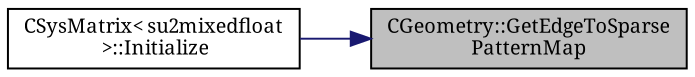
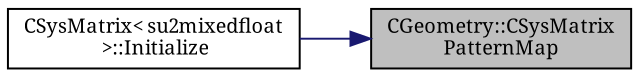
  digraph {
    rankdir=RL
    fontname="Noto Serif"
    node [color=black fontname="Noto Serif" fontsize=10 shape=record style=filled]
-   n1 [fillcolor=grey75 fontcolor=black height=0.2 label="CGeometry::GetEdgeToSparse\lPatternMap" width=0.4]
+   n1 [fillcolor=grey75 fontcolor=black height=0.2 label="CGeometry::CSysMatrix\lPatternMap" width=0.4]
    n2 [fillcolor=white height=0.2 label="CSysMatrix\< su2mixedfloat\l \>::Initialize" width=0.4]
    n1 -> n2 [color=midnightblue dir=back fontname="Noto Serif" fontsize=10 labelfontname=Helvetica labelfontsize=10 style=solid]
  }
